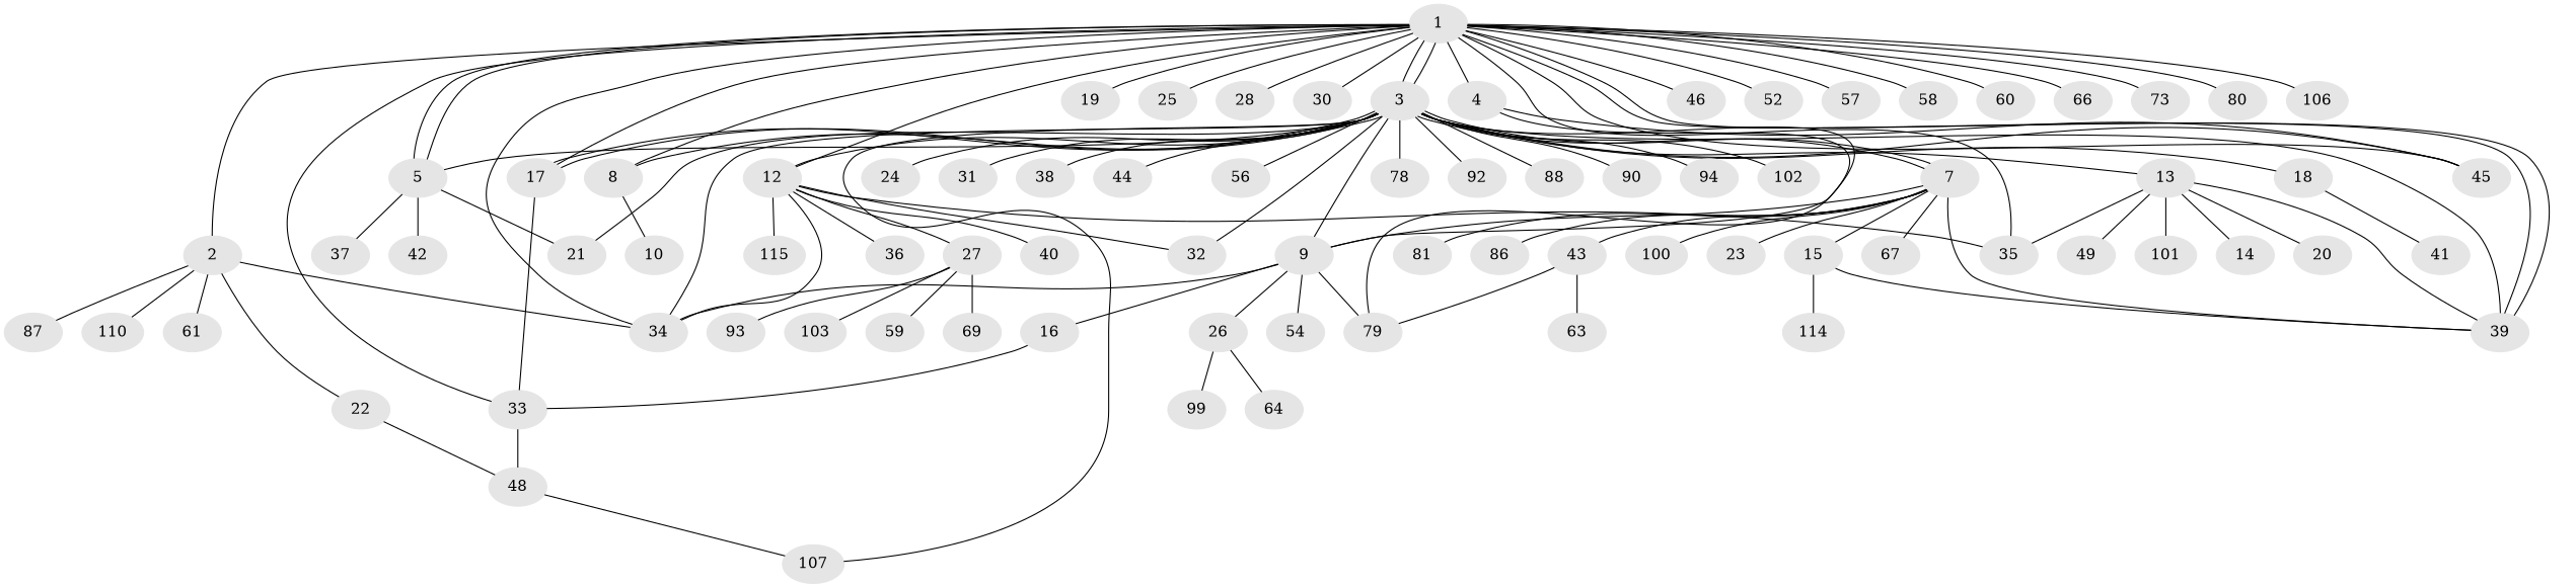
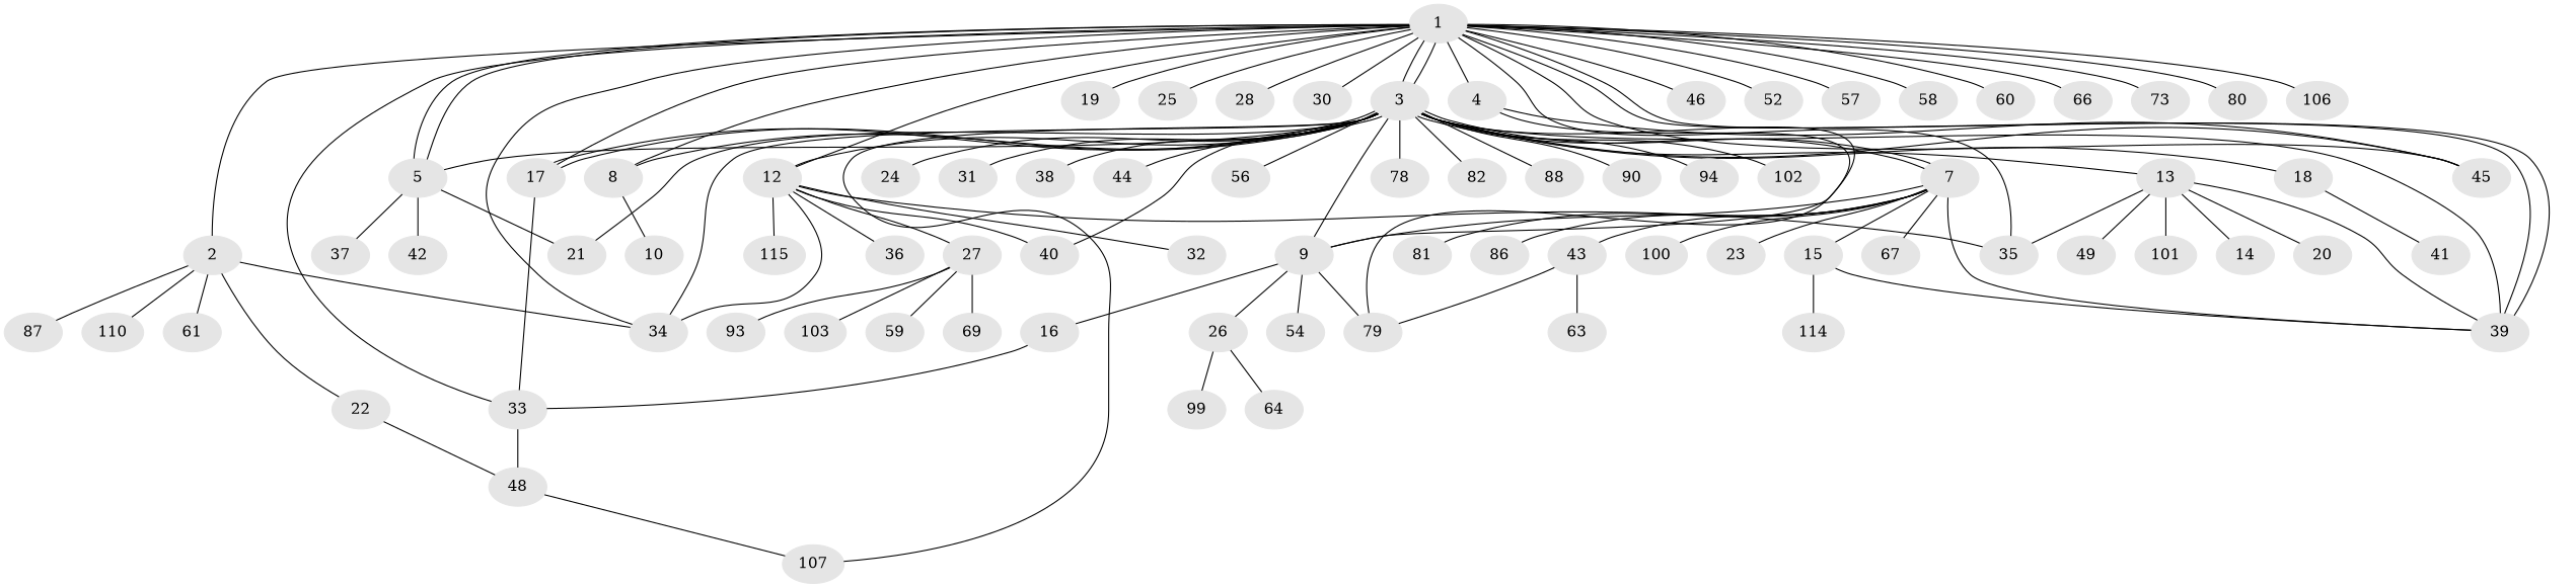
  graph {
    fontname="DejaVu Serif"
    node [color=gray90 fontname="DejaVu Serif" style=filled]
    edge [fontname="DejaVu Serif"]
    1
    2
    3
    4
    5 [super="+112+111+104+62"]
    8
    12 [super="+50"]
    17
    19
    25
    28
    30
    33
    34 [super="+53+96+74"]
    35
    39 [super="+83+97+71"]
    45
    46
    52 [super="+105"]
    57
    58
    60
    66
    73
    80 [super="+89"]
    106
    22
    61
    87
    110
    9 [super="+55+11+109+92+29"]
    7
    13
    18
    21
    24
    31
    32
    38
    44
    56
    78
    79 [super="+85"]
-   82 [label=92]
+   82
    88
    90
    94
    102
    107 [super="+116"]
    37
    42
    10
    27
    36 [super="+70+76+77"]
    40
    115
    48
    16
    26
    54
    15
    23
    43 [super="+51"]
    67
    81
    86
    100
    14
    20
    49
    101
    41
    114
    63
    64
    99
    59
    69
    93
    103
    1 -- 2
    1 -- 3
    1 -- 3
    1 -- 4
    1 -- 5
    1 -- 5
    1 -- 8
    1 -- 12
    1 -- 17
    1 -- 19
    1 -- 25
    1 -- 28
    1 -- 30
    1 -- 33
    1 -- 34
    1 -- 35
    1 -- 39
    1 -- 39
    1 -- 45
    1 -- 46
    1 -- 52
    1 -- 57
    1 -- 58
    1 -- 60
    1 -- 66
    1 -- 73
    1 -- 80
    1 -- 106
    2 -- 34
    2 -- 22
    2 -- 61
    2 -- 87
    2 -- 110
    3 -- 5
    3 -- 8
    3 -- 12
    3 -- 17
    3 -- 17
    3 -- 34
    3 -- 39 [weight=2]
    3 -- 45
    3 -- 9 [weight=2]
    3 -- 7
    3 -- 7
    3 -- 13
    3 -- 18
    3 -- 21
    3 -- 24
    3 -- 31
-   3 -- 32
+   3 -- 40
    3 -- 38
    3 -- 44
    3 -- 56
    3 -- 78
    3 -- 79
    3 -- 82
    3 -- 88
    3 -- 90
    3 -- 94
    3 -- 102
    3 -- 107
    4 -- 45
    4 -- 9
    5 -- 21
    5 -- 37
    5 -- 42
    8 -- 10
    12 -- 34
    12 -- 35
    12 -- 32
    12 -- 27
    12 -- 36
    12 -- 40
    12 -- 115
    17 -- 33
    33 -- 48
    22 -- 48
-   9 -- 34
    9 -- 79 [weight=2]
    9 -- 16
    9 -- 26
    9 -- 54
    7 -- 39
    7 -- 9
    7 -- 15
    7 -- 23
    7 -- 43
    7 -- 67
    7 -- 81
    7 -- 86
    7 -- 100
    13 -- 35
    13 -- 39
    13 -- 14
    13 -- 20
    13 -- 49
    13 -- 101
    18 -- 41
    27 -- 59
    27 -- 69
    27 -- 93
    27 -- 103
    48 -- 107
    16 -- 33
    26 -- 64
    26 -- 99
    15 -- 39
    15 -- 114
    43 -- 79
    43 -- 63
  }
